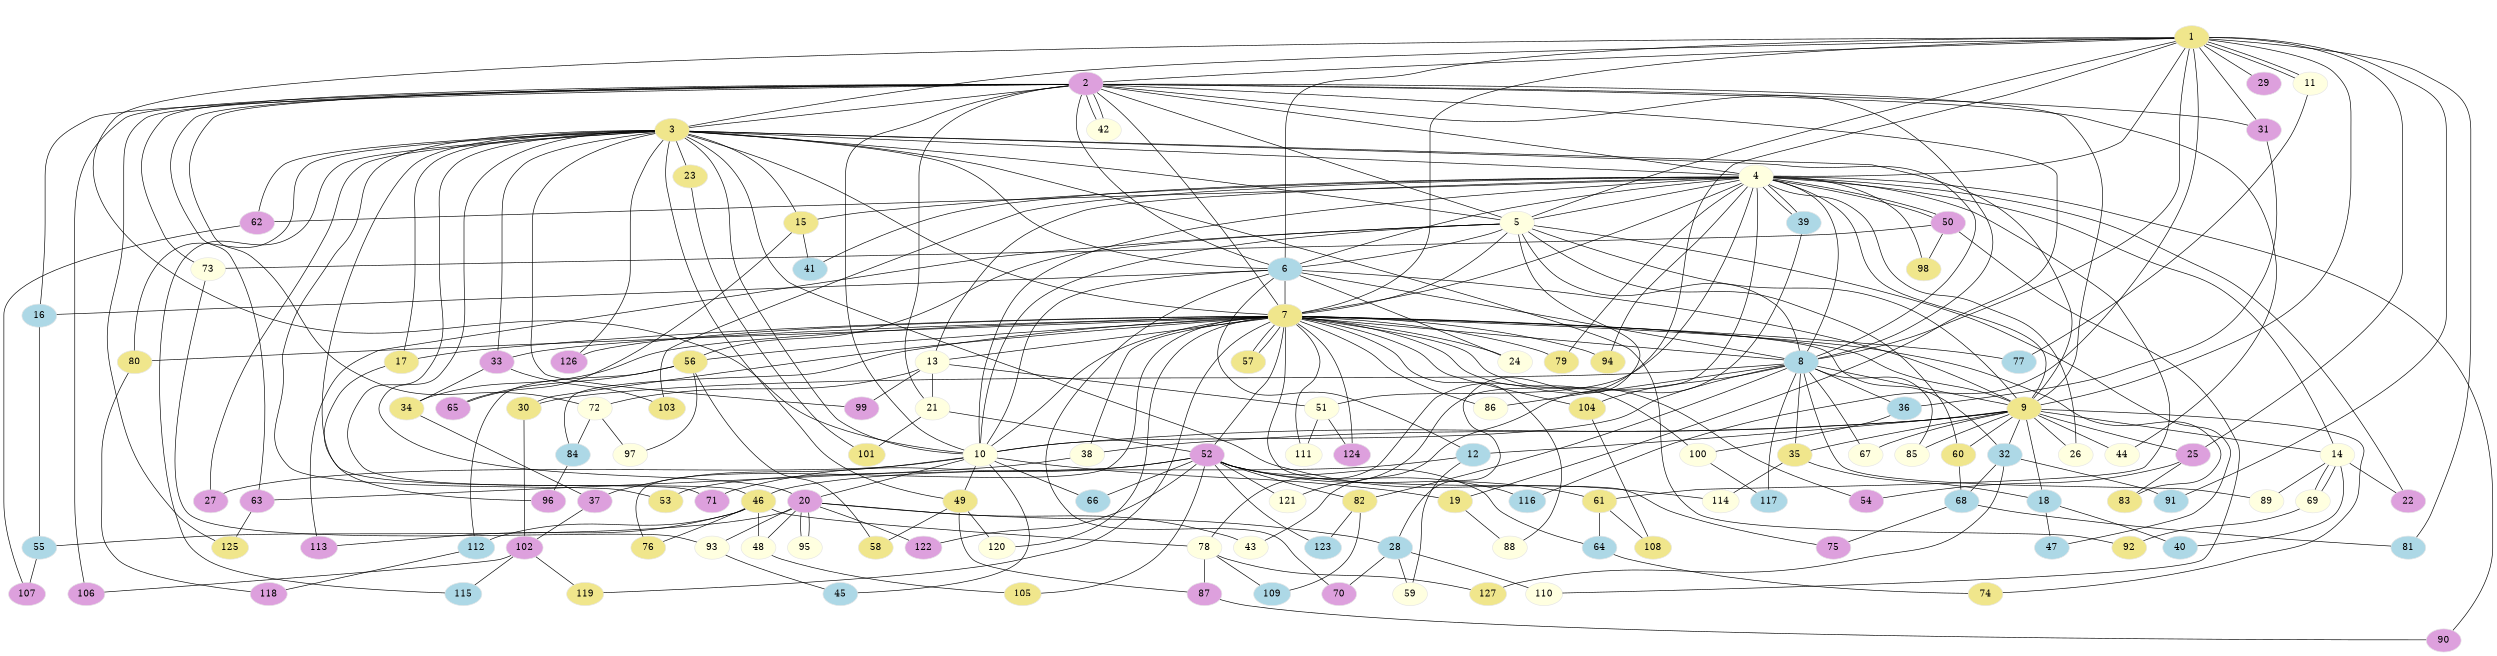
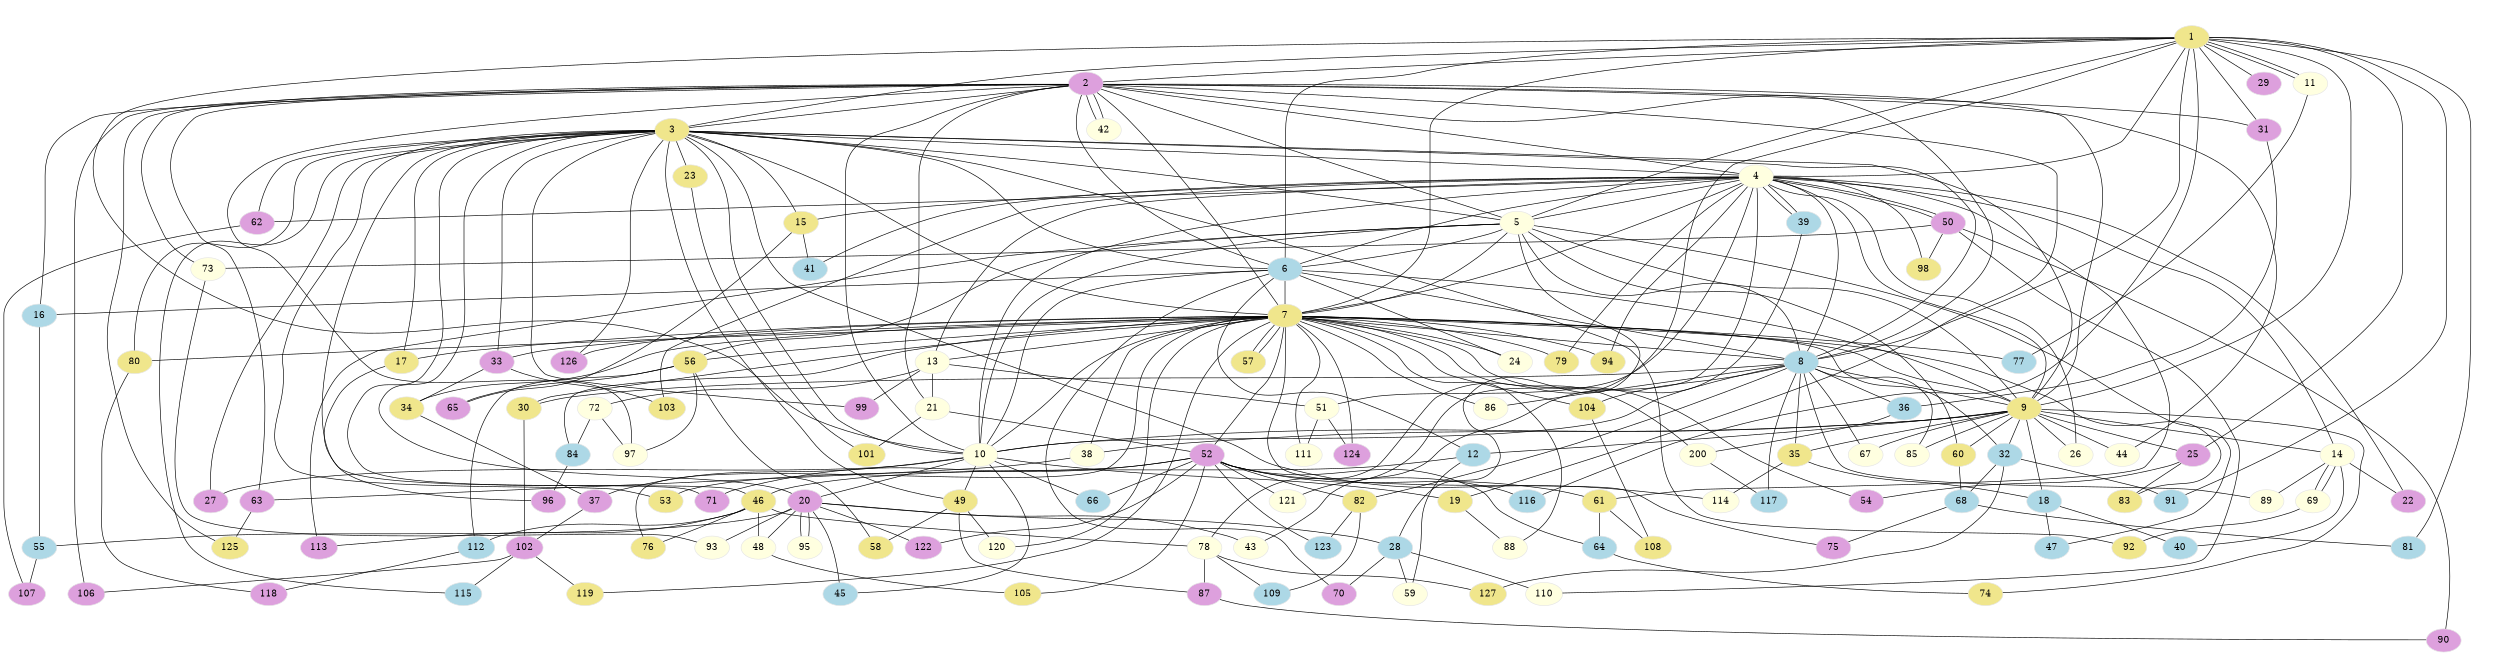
  graph {
    node [color=gray90 fillcolor=khaki style=filled]
    2 [fillcolor=plum]
    1
    3
    4 [fillcolor=lightyellow]
    5 [fillcolor=lightyellow]
    6 [fillcolor=lightblue]
    7
    8 [fillcolor=lightblue]
    9
    10 [fillcolor=lightyellow]
    11 [fillcolor=lightyellow]
    25 [fillcolor=plum]
    29 [fillcolor=plum]
    31 [fillcolor=plum]
    78 [fillcolor=lightyellow]
    81 [fillcolor=lightblue]
    91 [fillcolor=lightblue]
    116 [fillcolor=lightblue]
    16 [fillcolor=lightblue]
    19
    21 [fillcolor=lightyellow]
    42 [fillcolor=lightyellow]
    44 [fillcolor=lightyellow]
    63 [fillcolor=plum]
    72 [fillcolor=lightyellow]
    73 [fillcolor=lightyellow]
    106 [fillcolor=plum]
    125
    15
    17
    20 [fillcolor=plum]
    23
    27 [fillcolor=plum]
    33 [fillcolor=plum]
    46
    49
    53
    62 [fillcolor=plum]
    71 [fillcolor=plum]
    80
    92
    99 [fillcolor=plum]
    114 [fillcolor=lightyellow]
    115 [fillcolor=lightblue]
    126 [fillcolor=plum]
    13 [fillcolor=lightyellow]
    14 [fillcolor=lightyellow]
    22 [fillcolor=plum]
    26 [fillcolor=lightyellow]
    39 [fillcolor=lightblue]
    41 [fillcolor=lightblue]
    50 [fillcolor=plum]
    51 [fillcolor=lightyellow]
    61
    79
    90 [fillcolor=plum]
    94
    98
    103
    121 [fillcolor=lightyellow]
    28 [fillcolor=lightblue]
    47 [fillcolor=lightblue]
    56
    60
    113 [fillcolor=plum]
    12 [fillcolor=lightblue]
    24 [fillcolor=lightyellow]
    70 [fillcolor=plum]
    30
    32 [fillcolor=lightblue]
    34
    38 [fillcolor=lightyellow]
    52 [fillcolor=plum]
    54 [fillcolor=plum]
    57
    75 [fillcolor=plum]
    76
    77 [fillcolor=lightblue]
    83
    84 [fillcolor=lightblue]
    86 [fillcolor=lightyellow]
    88 [fillcolor=lightyellow]
-   100 [fillcolor=lightyellow]
+   100 [fillcolor=lightyellow label=200]
    104
    111 [fillcolor=lightyellow]
    119
    120 [fillcolor=lightyellow]
    124 [fillcolor=plum]
    35
    36 [fillcolor=lightblue]
    67 [fillcolor=lightyellow]
    82
    85 [fillcolor=lightyellow]
    89 [fillcolor=lightyellow]
    117 [fillcolor=lightblue]
    18 [fillcolor=lightblue]
    74
    37 [fillcolor=plum]
    45 [fillcolor=lightblue]
    66 [fillcolor=lightblue]
    127
    87 [fillcolor=plum]
    109 [fillcolor=lightblue]
    55 [fillcolor=lightblue]
    101
    97 [fillcolor=lightyellow]
    93 [fillcolor=lightyellow]
    65 [fillcolor=plum]
    96 [fillcolor=plum]
    43 [fillcolor=lightyellow]
    48 [fillcolor=lightyellow]
    95 [fillcolor=lightyellow]
    122 [fillcolor=plum]
    112 [fillcolor=lightblue]
    58
    107 [fillcolor=plum]
    118 [fillcolor=plum]
    40 [fillcolor=lightblue]
    69 [fillcolor=lightyellow]
    110 [fillcolor=lightyellow]
    64 [fillcolor=lightblue]
    108
    59 [fillcolor=lightyellow]
    68 [fillcolor=lightblue]
    102 [fillcolor=plum]
    105
    123 [fillcolor=lightblue]
    2 -- 3
    2 -- 4
    2 -- 5
    2 -- 6
    2 -- 7
    2 -- 8
    2 -- 9
    2 -- 10
    2 -- 31
    2 -- 16
    2 -- 19
    2 -- 21
    2 -- 42
    2 -- 42
    2 -- 44
    2 -- 63
-   2 -- 72
+   2 -- 97
    2 -- 73
    2 -- 106
    2 -- 125
    1 -- 2
    1 -- 3
    1 -- 4
    1 -- 5
    1 -- 6
    1 -- 7
    1 -- 8
    1 -- 9
    1 -- 10
    1 -- 11
    1 -- 11
    1 -- 25
    1 -- 29
    1 -- 31
    1 -- 78
    1 -- 81
    1 -- 91
    1 -- 116
    3 -- 4
    3 -- 5
    3 -- 6
    3 -- 7
    3 -- 8
    3 -- 9
    3 -- 10
    3 -- 15
    3 -- 17
    3 -- 20
    3 -- 23
    3 -- 27
    3 -- 33
    3 -- 46
    3 -- 49
    3 -- 53
    3 -- 62
    3 -- 71
    3 -- 80
    3 -- 92
    3 -- 99
    3 -- 114
    3 -- 115
    3 -- 126
    4 -- 5
    4 -- 6
    4 -- 7
    4 -- 8
    4 -- 9
    4 -- 10
    4 -- 15
    4 -- 62
    4 -- 13
    4 -- 14
    4 -- 22
    4 -- 26
    4 -- 39
    4 -- 39
    4 -- 41
    4 -- 50
    4 -- 50
    4 -- 51
    4 -- 61
    4 -- 79
-   4 -- 90
+   50 -- 90
    4 -- 94
    4 -- 98
    4 -- 103
    4 -- 121
    5 -- 6
    5 -- 7
    5 -- 8
    5 -- 9
    5 -- 10
    5 -- 28
    5 -- 47
    5 -- 56
    5 -- 60
    5 -- 113
    6 -- 7
    6 -- 8
    6 -- 9
    6 -- 10
    6 -- 16
    6 -- 12
    6 -- 24
    6 -- 70
    7 -- 8
    7 -- 9
    7 -- 10
    7 -- 17
    7 -- 33
    7 -- 80
    7 -- 126
    7 -- 13
    7 -- 79
    7 -- 94
    7 -- 56
    7 -- 24
    7 -- 30
    7 -- 32
    7 -- 34
    7 -- 38
    7 -- 52
    7 -- 54
    7 -- 57
    7 -- 57
    7 -- 75
    7 -- 76
    7 -- 77
    7 -- 83
    7 -- 84
    7 -- 86
    7 -- 88
    7 -- 100
    7 -- 104
    7 -- 111
    7 -- 119
    7 -- 120
    7 -- 124
    8 -- 9
    8 -- 10
    8 -- 30
    8 -- 86
    8 -- 104
    8 -- 35
    8 -- 36
    8 -- 67
    8 -- 82
    8 -- 85
    8 -- 89
    8 -- 117
    9 -- 10
    9 -- 25
    9 -- 44
    9 -- 14
    9 -- 26
    9 -- 60
    9 -- 12
    9 -- 32
    9 -- 38
    9 -- 35
    9 -- 67
    9 -- 85
    9 -- 18
    9 -- 74
    10 -- 19
    10 -- 20
    10 -- 27
    10 -- 49
    10 -- 37
    10 -- 45
    10 -- 66
    11 -- 77
    25 -- 54
    25 -- 83
    31 -- 36
    78 -- 127
    78 -- 87
    78 -- 109
    16 -- 55
    19 -- 88
    21 -- 52
    21 -- 101
    63 -- 125
    72 -- 84
    72 -- 97
    73 -- 93
    15 -- 41
    15 -- 65
    17 -- 96
    20 -- 28
-   93 -- 45
+   20 -- 45
    20 -- 55
    20 -- 93
    20 -- 43
    20 -- 48
    20 -- 95
    20 -- 95
    20 -- 122
    23 -- 101
    33 -- 103
    33 -- 34
    46 -- 78
    46 -- 113
    46 -- 76
    46 -- 48
    46 -- 112
    49 -- 120
    49 -- 87
    49 -- 58
    62 -- 107
    80 -- 118
    13 -- 21
    13 -- 72
    13 -- 99
    13 -- 51
    14 -- 22
    14 -- 89
    14 -- 40
    14 -- 69
    14 -- 69
    39 -- 43
    50 -- 73
    50 -- 98
    50 -- 110
    51 -- 111
    51 -- 124
    61 -- 64
    61 -- 108
    28 -- 70
    28 -- 110
    28 -- 59
    56 -- 97
    56 -- 65
    56 -- 112
    56 -- 58
    60 -- 68
    12 -- 46
    12 -- 59
    30 -- 102
    32 -- 91
    32 -- 127
    32 -- 68
    34 -- 37
    38 -- 63
    52 -- 116
    52 -- 53
    52 -- 71
    52 -- 61
    52 -- 121
    52 -- 82
    52 -- 66
    52 -- 122
    52 -- 64
    52 -- 105
    52 -- 123
    84 -- 96
    100 -- 117
    104 -- 108
    35 -- 114
    35 -- 18
    36 -- 100
    82 -- 109
    82 -- 123
    18 -- 47
    18 -- 40
    37 -- 102
    87 -- 90
    55 -- 107
    48 -- 105
    112 -- 118
    69 -- 92
    64 -- 74
    68 -- 81
    68 -- 75
    102 -- 106
    102 -- 115
    102 -- 119
  }
